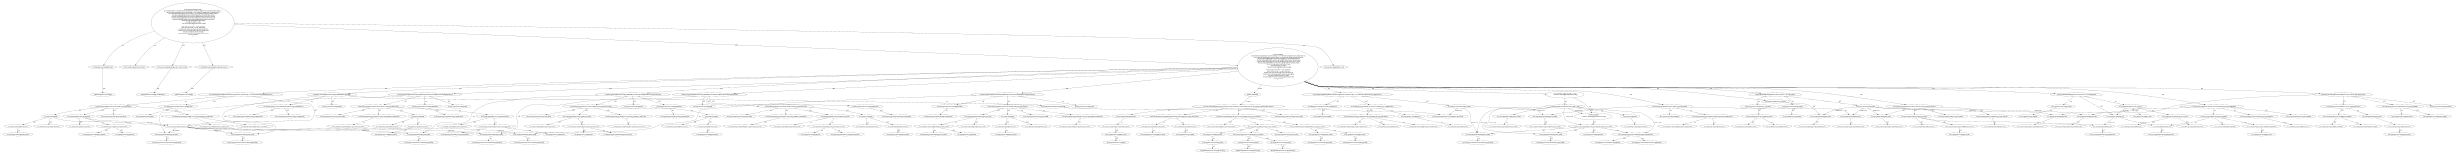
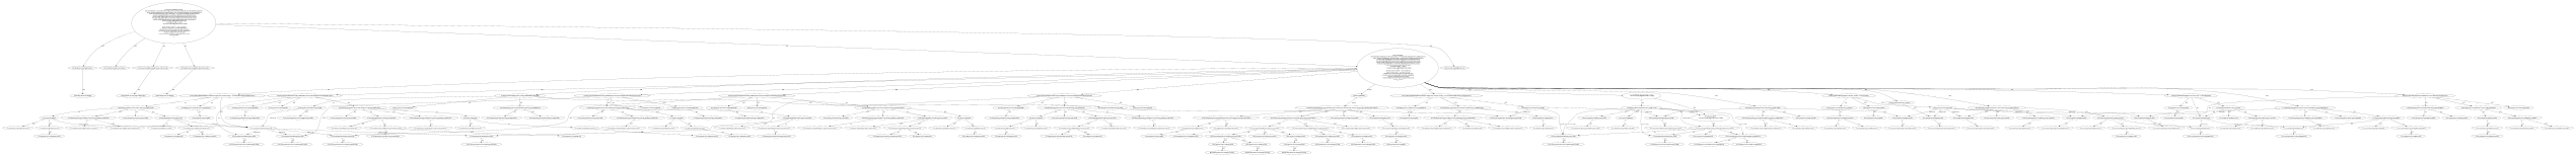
  digraph {
    fontname="Noto Serif"
    node [fontname="Noto Serif" shape=ellipse]
    edge [fontname="Noto Serif"]
    n1 [label="3:CtTypeReferenceImpl@Checker"]
    n2 [label="3:CtPackageReferenceImpl@"]
    n3 [label="3:CtVirtualElement@createChecker"]
    n4 [label="3:CtParameterImpl@Configuration aFilterConfig"]
    n5 [label="3:CtTypeReferenceImpl@Configuration"]
    n6 [label="3:CtTypeReferenceImpl@CheckstyleException"]
    n7 [label="3:CtPackageReferenceImpl@"]
    n8 [label="4:CtTypeReferenceImpl@DefaultConfiguration"]
    n9 [label="4:CtPackageReferenceImpl@"]
    n10 [label="4:CtExecutableReferenceImpl@DefaultConfiguration(java.lang.String)"]
    n11 [label="4:CtTypeReferenceImpl@DefaultConfiguration"]
    n12 [label="4:CtTypeReferenceImpl@DefaultConfiguration"]
    n13 [label="4:CtTypeReferenceImpl@String"]
    n14 [label="4:CtLiteralImpl@\"configuration\""]
    n15 [label="4:CtTypeReferenceImpl@String"]
    n16 [label="4:CtConstructorCallImpl@new DefaultConfiguration(\"configuration\")"]
    n17 [label="4:CtVirtualElement@checkerConfig"]
    n18 [label="12:CtVariableReadImpl@checkerConfig"]
    n19 [label="18:CtVariableReadImpl@checkerConfig"]
    n20 [label="10:CtLocalVariableReferenceImpl@checkerConfig"]
    n21 [label="10:CtVariableReadImpl@checkerConfig"]
    n22 [label="12:CtLocalVariableReferenceImpl@checkerConfig"]
    n23 [label="18:CtLocalVariableReferenceImpl@checkerConfig"]
    n24 [label="4:CtLocalVariableImpl@final DefaultConfiguration checkerConfig = new DefaultConfiguration(\"configuration\")"]
    n25 [label="5:CtTypeReferenceImpl@DefaultConfiguration"]
    n26 [label="5:CtPackageReferenceImpl@"]
    n27 [label="5:CtExecutableReferenceImpl@createCheckConfig(java.lang.Class)"]
    n28 [label="5:CtTypeReferenceImpl@DefaultConfiguration"]
    n29 [label="5:CtTypeReferenceImpl@Class<TreeWalker>"]
    n30 [label="5:CtVirtualElement@createCheckConfig"]
    n31 [label="5:CtTypeAccessImpl@PlaceHold"]
    n32 [label="5:CtTypeReferenceImpl@PlaceHold"]
    n33 [label="5:CtThisAccessImpl@"]
    n34 [label="5:CtTypeReferenceImpl@PlaceHold"]
    n35 [label="2:CtVirtualElement@checksConfig"]
    n36 [label="6:CtVariableReadImpl@checksConfig"]
    n37 [label="7:CtVariableReadImpl@checksConfig"]
    n38 [label="8:CtVariableReadImpl@checksConfig"]
    n39 [label="9:CtVariableReadImpl@checksConfig"]
    n40 [label="10:CtVariableReadImpl@checksConfig"]
    n41 [label="5:CtFieldReferenceImpl@TreeWalker.class"]
    n42 [label="5:CtTypeReferenceImpl@TreeWalker"]
    n43 [label="5:CtTypeReferenceImpl@Class"]
    n44 [label="5:CtFieldReadImpl@TreeWalker.class"]
    n45 [label="5:CtTypeAccessImpl@TreeWalker"]
    n46 [label="5:CtInvocationImpl@createCheckConfig(TreeWalker.class)"]
    n47 [label="6:CtLocalVariableReferenceImpl@checksConfig"]
    n48 [label="7:CtLocalVariableReferenceImpl@checksConfig"]
    n49 [label="8:CtLocalVariableReferenceImpl@checksConfig"]
    n50 [label="9:CtLocalVariableReferenceImpl@checksConfig"]
    n51 [label="10:CtLocalVariableReferenceImpl@checksConfig"]
    n52 [label="5:CtLocalVariableImpl@final DefaultConfiguration checksConfig = createCheckConfig(TreeWalker.class)"]
    n53 [label="6:CtExecutableReferenceImpl@addChild()"]
    n54 [label="6:CtTypeReferenceImpl@DefaultConfiguration"]
    n55 [label="6:CtVirtualElement@addChild"]
    n56 [label="6:CtExecutableReferenceImpl@createCheckConfig(java.lang.Class)"]
    n57 [label="6:CtTypeReferenceImpl@Class<FileContentsHolder>"]
    n58 [label="6:CtVirtualElement@createCheckConfig"]
    n59 [label="6:CtTypeAccessImpl@PlaceHold"]
    n60 [label="6:CtTypeReferenceImpl@PlaceHold"]
    n61 [label="6:CtThisAccessImpl@"]
    n62 [label="6:CtTypeReferenceImpl@PlaceHold"]
    n63 [label="6:CtFieldReferenceImpl@FileContentsHolder.class"]
    n64 [label="6:CtTypeReferenceImpl@FileContentsHolder"]
    n65 [label="6:CtTypeReferenceImpl@Class"]
    n66 [label="6:CtFieldReadImpl@FileContentsHolder.class"]
    n67 [label="6:CtTypeAccessImpl@FileContentsHolder"]
    n68 [label="6:CtInvocationImpl@createCheckConfig(FileContentsHolder.class)"]
    n69 [label="6:CtInvocationImpl@checksConfig.addChild(createCheckConfig(FileContentsHolder.class))"]
    n70 [label="7:CtExecutableReferenceImpl@addChild()"]
    n71 [label="7:CtTypeReferenceImpl@DefaultConfiguration"]
    n72 [label="7:CtVirtualElement@addChild"]
    n73 [label="7:CtExecutableReferenceImpl@createCheckConfig(java.lang.Class)"]
    n74 [label="7:CtTypeReferenceImpl@Class<MemberNameCheck>"]
    n75 [label="7:CtVirtualElement@createCheckConfig"]
    n76 [label="7:CtTypeAccessImpl@PlaceHold"]
    n77 [label="7:CtTypeReferenceImpl@PlaceHold"]
    n78 [label="7:CtThisAccessImpl@"]
    n79 [label="7:CtTypeReferenceImpl@PlaceHold"]
    n80 [label="7:CtFieldReferenceImpl@MemberNameCheck.class"]
    n81 [label="7:CtTypeReferenceImpl@MemberNameCheck"]
-   n82 [label="7:CtTypeReferenceImpl@Class"]
    n83 [label="7:CtFieldReadImpl@MemberNameCheck.class"]
    n84 [label="7:CtTypeAccessImpl@MemberNameCheck"]
    n85 [label="7:CtInvocationImpl@createCheckConfig(MemberNameCheck.class)"]
    n86 [label="7:CtInvocationImpl@checksConfig.addChild(createCheckConfig(MemberNameCheck.class))"]
    n87 [label="8:CtExecutableReferenceImpl@addChild()"]
    n88 [label="8:CtTypeReferenceImpl@DefaultConfiguration"]
    n89 [label="8:CtVirtualElement@addChild"]
    n90 [label="8:CtExecutableReferenceImpl@createCheckConfig(java.lang.Class)"]
    n91 [label="8:CtTypeReferenceImpl@Class<ConstantNameCheck>"]
    n92 [label="8:CtVirtualElement@createCheckConfig"]
    n93 [label="8:CtTypeAccessImpl@PlaceHold"]
    n94 [label="8:CtTypeReferenceImpl@PlaceHold"]
    n95 [label="8:CtThisAccessImpl@"]
    n96 [label="8:CtTypeReferenceImpl@PlaceHold"]
    n97 [label="8:CtFieldReferenceImpl@ConstantNameCheck.class"]
    n98 [label="8:CtTypeReferenceImpl@ConstantNameCheck"]
    n99 [label="8:CtTypeReferenceImpl@Class"]
    n100 [label="8:CtFieldReadImpl@ConstantNameCheck.class"]
    n101 [label="8:CtTypeAccessImpl@ConstantNameCheck"]
    n102 [label="8:CtInvocationImpl@createCheckConfig(ConstantNameCheck.class)"]
    n103 [label="8:CtInvocationImpl@checksConfig.addChild(createCheckConfig(ConstantNameCheck.class))"]
    n104 [label="9:CtExecutableReferenceImpl@addChild()"]
    n105 [label="9:CtTypeReferenceImpl@DefaultConfiguration"]
    n106 [label="9:CtVirtualElement@addChild"]
    n107 [label="9:CtExecutableReferenceImpl@createCheckConfig(java.lang.Class)"]
    n108 [label="9:CtTypeReferenceImpl@Class<IllegalCatchCheck>"]
    n109 [label="9:CtVirtualElement@createCheckConfig"]
    n110 [label="9:CtTypeAccessImpl@PlaceHold"]
    n111 [label="9:CtTypeReferenceImpl@PlaceHold"]
    n112 [label="9:CtThisAccessImpl@"]
    n113 [label="9:CtTypeReferenceImpl@PlaceHold"]
    n114 [label="9:CtFieldReferenceImpl@IllegalCatchCheck.class"]
    n115 [label="9:CtTypeReferenceImpl@IllegalCatchCheck"]
    n116 [label="9:CtTypeReferenceImpl@Class"]
    n117 [label="9:CtFieldReadImpl@IllegalCatchCheck.class"]
    n118 [label="9:CtTypeAccessImpl@IllegalCatchCheck"]
    n119 [label="9:CtInvocationImpl@createCheckConfig(IllegalCatchCheck.class)"]
    n120 [label="9:CtInvocationImpl@checksConfig.addChild(createCheckConfig(IllegalCatchCheck.class))"]
    n121 [label="10:CtExecutableReferenceImpl@addChild(DefaultConfiguration)"]
    n122 [label="10:CtTypeReferenceImpl@DefaultConfiguration"]
    n123 [label="10:CtTypeReferenceImpl@DefaultConfiguration"]
    n124 [label="10:CtVirtualElement@addChild"]
    n125 [label="10:CtInvocationImpl@checkerConfig.addChild(checksConfig)"]
    n126 [label="11:CtVariableReadImpl@aFilterConfig"]
    n127 [label="11:CtParameterReferenceImpl@aFilterConfig"]
    n128 [label="11:CtLiteralImpl@null"]
    n129 [label="11:CtTypeReferenceImpl@<nulltype>"]
    n130 [label="11:CtBinaryOperatorImpl@aFilterConfig != null"]
    n131 [label="12:CtExecutableReferenceImpl@addChild(Configuration)"]
    n132 [label="12:CtVariableReadImpl@aFilterConfig"]
    n133 [label="12:CtInvocationImpl@checkerConfig.addChild(aFilterConfig)"]
    n134 [label="11:CtBlockImpl@\{\n    checkerConfig.addChild(aFilterConfig);\n\}"]
    n135 [label="12:CtTypeReferenceImpl@DefaultConfiguration"]
    n136 [label="12:CtTypeReferenceImpl@Configuration"]
    n137 [label="12:CtParameterReferenceImpl@aFilterConfig"]
    n138 [label="12:CtVirtualElement@addChild"]
    n139 [label="11:CtIfImpl@if (aFilterConfig != null) \{\n    checkerConfig.addChild(aFilterConfig);\n\}"]
    n140 [label="14:CtTypeReferenceImpl@Checker"]
    n141 [label="14:CtPackageReferenceImpl@"]
    n142 [label="14:CtExecutableReferenceImpl@Checker()"]
    n143 [label="14:CtTypeReferenceImpl@Checker"]
    n144 [label="14:CtTypeReferenceImpl@Checker"]
    n145 [label="14:CtConstructorCallImpl@new Checker()"]
    n146 [label="14:CtVirtualElement@checker"]
    n147 [label="16:CtVariableReadImpl@checker"]
    n148 [label="17:CtVariableReadImpl@checker"]
    n149 [label="18:CtVariableReadImpl@checker"]
    n150 [label="19:CtVariableReadImpl@checker"]
    n151 [label="20:CtVariableReadImpl@checker"]
    n152 [label="16:CtLocalVariableReferenceImpl@checker"]
    n153 [label="17:CtLocalVariableReferenceImpl@checker"]
    n154 [label="18:CtLocalVariableReferenceImpl@checker"]
    n155 [label="19:CtLocalVariableReferenceImpl@checker"]
    n156 [label="20:CtLocalVariableReferenceImpl@checker"]
    n157 [label="14:CtLocalVariableImpl@final Checker checker = new Checker()"]
    n158 [label="15:CtTypeReferenceImpl@Locale"]
    n159 [label="15:CtPackageReferenceImpl@"]
    n160 [label="15:CtFieldReferenceImpl@Locale.ENGLISH"]
    n161 [label="15:CtTypeReferenceImpl@Locale"]
    n162 [label="15:CtTypeReferenceImpl@PlaceHold"]
    n163 [label="15:CtFieldReadImpl@Locale.ENGLISH"]
    n164 [label="15:CtTypeAccessImpl@Locale"]
    n165 [label="15:CtVirtualElement@locale"]
    n166 [label="16:CtVariableReadImpl@locale"]
    n167 [label="17:CtVariableReadImpl@locale"]
    n168 [label="16:CtLocalVariableReferenceImpl@locale"]
    n169 [label="17:CtLocalVariableReferenceImpl@locale"]
    n170 [label="15:CtLocalVariableImpl@final Locale locale = Locale.ENGLISH"]
    n171 [label="16:CtExecutableReferenceImpl@setLocaleCountry()"]
    n172 [label="16:CtTypeReferenceImpl@Checker"]
    n173 [label="16:CtVirtualElement@setLocaleCountry"]
    n174 [label="16:CtExecutableReferenceImpl@getCountry()"]
    n175 [label="16:CtTypeReferenceImpl@Locale"]
    n176 [label="16:CtVirtualElement@getCountry"]
    n177 [label="16:CtInvocationImpl@locale.getCountry()"]
    n178 [label="16:CtInvocationImpl@checker.setLocaleCountry(locale.getCountry())"]
    n179 [label="17:CtExecutableReferenceImpl@setLocaleLanguage()"]
    n180 [label="17:CtTypeReferenceImpl@Checker"]
    n181 [label="17:CtVirtualElement@setLocaleLanguage"]
    n182 [label="17:CtExecutableReferenceImpl@getLanguage()"]
    n183 [label="17:CtTypeReferenceImpl@Locale"]
    n184 [label="17:CtVirtualElement@getLanguage"]
    n185 [label="17:CtInvocationImpl@locale.getLanguage()"]
    n186 [label="17:CtInvocationImpl@checker.setLocaleLanguage(locale.getLanguage())"]
    n187 [label="18:CtExecutableReferenceImpl@configure(DefaultConfiguration)"]
    n188 [label="18:CtTypeReferenceImpl@Checker"]
    n189 [label="18:CtTypeReferenceImpl@DefaultConfiguration"]
    n190 [label="18:CtVirtualElement@configure"]
    n191 [label="18:CtInvocationImpl@checker.configure(checkerConfig)"]
    n192 [label="19:CtExecutableReferenceImpl@addListener(BriefLogger)"]
    n193 [label="19:CtTypeReferenceImpl@Checker"]
    n194 [label="19:CtTypeReferenceImpl@BriefLogger"]
    n195 [label="19:CtVirtualElement@addListener"]
    n196 [label="19:CtExecutableReferenceImpl@BriefLogger()"]
    n197 [label="19:CtTypeReferenceImpl@BriefLogger"]
    n198 [label="19:CtTypeReferenceImpl@BriefLogger"]
    n199 [label="19:CtFieldReferenceImpl@mStream"]
    n200 [label="19:CtTypeReferenceImpl@PlaceHold"]
    n201 [label="19:CtFieldReadImpl@mStream"]
    n202 [label="19:CtConstructorCallImpl@new BriefLogger(mStream)"]
    n203 [label="19:CtInvocationImpl@checker.addListener(new BriefLogger(mStream))"]
    n204 [label="20:CtReturnImpl@return checker"]
    n205 [label="3:CtBlockImpl@\{\n    final DefaultConfiguration checkerConfig = new DefaultConfiguration(\"configuration\");\n    final DefaultConfiguration checksConfig = createCheckConfig(TreeWalker.class);\n    checksConfig.addChild(createCheckConfig(FileContentsHolder.class));\n    checksConfig.addChild(createCheckConfig(MemberNameCheck.class));\n    checksConfig.addChild(createCheckConfig(ConstantNameCheck.class));\n    checksConfig.addChild(createCheckConfig(IllegalCatchCheck.class));\n    checkerConfig.addChild(checksConfig);\n    if (aFilterConfig != null) \{\n        checkerConfig.addChild(aFilterConfig);\n    \}\n    final Checker checker = new Checker();\n    final Locale locale = Locale.ENGLISH;\n    checker.setLocaleCountry(locale.getCountry());\n    checker.setLocaleLanguage(locale.getLanguage());\n    checker.configure(checkerConfig);\n    checker.addListener(new BriefLogger(mStream));\n    return checker;\n\}"]
    n206 [label="18:Insert@INSERT"]
    n207 [label="18:CtInvocationImpl@checker.setModuleClassLoader(java.lang.Thread.currentThread().getContextClassLoader())"]
    n208 [label="3:CtMethodImpl@@Override\nprotected Checker createChecker(Configuration aFilterConfig) throws CheckstyleException \{\n    final DefaultConfiguration checkerConfig = new DefaultConfiguration(\"configuration\");\n    final DefaultConfiguration checksConfig = createCheckConfig(TreeWalker.class);\n    checksConfig.addChild(createCheckConfig(FileContentsHolder.class));\n    checksConfig.addChild(createCheckConfig(MemberNameCheck.class));\n    checksConfig.addChild(createCheckConfig(ConstantNameCheck.class));\n    checksConfig.addChild(createCheckConfig(IllegalCatchCheck.class));\n    checkerConfig.addChild(checksConfig);\n    if (aFilterConfig != null) \{\n        checkerConfig.addChild(aFilterConfig);\n    \}\n    final Checker checker = new Checker();\n    final Locale locale = Locale.ENGLISH;\n    checker.setLocaleCountry(locale.getCountry());\n    checker.setLocaleLanguage(locale.getLanguage());\n    checker.configure(checkerConfig);\n    checker.addListener(new BriefLogger(mStream));\n    return checker;\n\}"]
    n209 [label="2:CtAnnotationImpl@@Override"]
    n210 [label="18:CtVariableReadImpl@checker"]
    n211 [label="18:CtExecutableReferenceImpl@setModuleClassLoader(java.lang.ClassLoader)"]
    n212 [label="18:CtInvocationImpl@Thread.currentThread().getContextClassLoader()"]
    n213 [label="18:CtVirtualElement@setModuleClassLoader"]
    n214 [label="18:CtPackageReferenceImpl@"]
    n215 [label="18:CtTypeReferenceImpl@Checker"]
    n216 [label="18:CtLocalVariableReferenceImpl@checker"]
    n217 [label="18:CtPackageReferenceImpl@"]
    n218 [label="18:CtTypeReferenceImpl@Checker"]
    n219 [label="18:CtPackageReferenceImpl@java.lang"]
    n220 [label="18:CtTypeReferenceImpl@ClassLoader"]
    n221 [label="18:CtPackageReferenceImpl@java.lang"]
    n222 [label="18:CtTypeReferenceImpl@Thread"]
    n223 [label="18:CtTypeAccessImpl@Thread"]
    n224 [label="18:CtPackageReferenceImpl@java.lang"]
    n225 [label="18:CtTypeReferenceImpl@Thread"]
    n226 [label="18:CtPackageReferenceImpl@java.lang"]
    n227 [label="18:CtTypeReferenceImpl@Thread"]
    n228 [label="18:CtExecutableReferenceImpl@currentThread()"]
    n229 [label="18:CtInvocationImpl@Thread.currentThread()"]
    n230 [label="18:CtVirtualElement@currentThread"]
    n231 [label="18:CtPackageReferenceImpl@java.lang"]
    n232 [label="18:CtTypeReferenceImpl@Thread"]
    n233 [label="18:CtPackageReferenceImpl@java.lang"]
    n234 [label="18:CtTypeReferenceImpl@ClassLoader"]
    n235 [label="18:CtExecutableReferenceImpl@getContextClassLoader()"]
    n236 [label="18:CtVirtualElement@getContextClassLoader"]
    n1 -> n2 [label=AST]
    n4 -> n5 [label=AST]
    n6 -> n7 [label=AST]
    n8 -> n9 [label=AST]
    n10 -> n11 [label=AST]
    n10 -> n12 [label=AST]
    n10 -> n13 [label=AST]
    n14 -> n15 [label=AST]
    n16 -> n10 [label=AST]
    n16 -> n14 [label=AST]
    n17 -> n18 [label="Define-Use"]
    n17 -> n19 [label="Define-Use"]
    n17 -> n20 [label="Define-Use"]
    n18 -> n22 [label=AST]
    n19 -> n23 [label=AST]
    n21 -> n20 [label=AST]
    n24 -> n8 [label=AST]
    n24 -> n16 [label=AST]
    n24 -> n17 [label=AST]
    n25 -> n26 [label=AST]
    n27 -> n28 [label=AST]
    n27 -> n29 [label=AST]
    n31 -> n32 [label=AST]
    n33 -> n31 [label=AST]
    n33 -> n34 [label=AST]
    n33 -> n35 [label="Data Dep"]
    n35 -> n36 [label="Define-Use"]
    n35 -> n37 [label="Define-Use"]
    n35 -> n38 [label="Define-Use"]
    n35 -> n39 [label="Define-Use"]
-   n35 -> n40 [label="Define-Use"]
+   n40 -> n35 [label="Define-Use"]
    n36 -> n47 [label=AST]
    n37 -> n48 [label=AST]
    n38 -> n49 [label=AST]
    n39 -> n50 [label=AST]
    n40 -> n51 [label=AST]
    n41 -> n42 [label=AST]
    n41 -> n43 [label=AST]
    n44 -> n35 [label="Data Dep"]
    n44 -> n41 [label=AST]
    n44 -> n45 [label=AST]
    n46 -> n27 [label=AST]
    n46 -> n30 [label=AST]
    n46 -> n33 [label=AST]
    n46 -> n44 [label=AST]
    n52 -> n25 [label=AST]
    n52 -> n35 [label=AST]
    n52 -> n46 [label=AST]
    n53 -> n54 [label=AST]
    n56 -> n57 [label=AST]
    n59 -> n60 [label=AST]
    n61 -> n59 [label=AST]
    n61 -> n62 [label=AST]
    n63 -> n64 [label=AST]
    n63 -> n65 [label=AST]
    n66 -> n63 [label=AST]
    n66 -> n67 [label=AST]
    n68 -> n56 [label=AST]
    n68 -> n58 [label=AST]
    n68 -> n61 [label=AST]
    n68 -> n66 [label=AST]
    n69 -> n36 [label=AST]
    n69 -> n53 [label=AST]
    n69 -> n55 [label=AST]
    n69 -> n68 [label=AST]
    n70 -> n71 [label=AST]
    n73 -> n74 [label=AST]
    n76 -> n77 [label=AST]
    n78 -> n76 [label=AST]
    n78 -> n79 [label=AST]
    n80 -> n81 [label=AST]
-   n80 -> n82 [label=AST]
    n83 -> n80 [label=AST]
    n83 -> n84 [label=AST]
    n85 -> n73 [label=AST]
    n85 -> n75 [label=AST]
    n85 -> n78 [label=AST]
    n85 -> n83 [label=AST]
    n86 -> n37 [label=AST]
    n86 -> n70 [label=AST]
    n86 -> n72 [label=AST]
    n86 -> n85 [label=AST]
    n87 -> n88 [label=AST]
    n90 -> n91 [label=AST]
    n93 -> n94 [label=AST]
    n95 -> n93 [label=AST]
    n95 -> n96 [label=AST]
    n97 -> n98 [label=AST]
    n97 -> n99 [label=AST]
    n100 -> n97 [label=AST]
    n100 -> n101 [label=AST]
    n102 -> n90 [label=AST]
    n102 -> n92 [label=AST]
    n102 -> n95 [label=AST]
    n102 -> n100 [label=AST]
    n103 -> n38 [label=AST]
    n103 -> n87 [label=AST]
    n103 -> n89 [label=AST]
    n103 -> n102 [label=AST]
    n104 -> n105 [label=AST]
    n107 -> n108 [label=AST]
    n110 -> n111 [label=AST]
    n112 -> n110 [label=AST]
    n112 -> n113 [label=AST]
    n114 -> n115 [label=AST]
    n114 -> n116 [label=AST]
    n117 -> n114 [label=AST]
    n117 -> n118 [label=AST]
    n119 -> n107 [label=AST]
    n119 -> n109 [label=AST]
    n119 -> n112 [label=AST]
    n119 -> n117 [label=AST]
    n120 -> n39 [label=AST]
    n120 -> n104 [label=AST]
    n120 -> n106 [label=AST]
    n120 -> n119 [label=AST]
    n121 -> n122 [label=AST]
    n121 -> n123 [label=AST]
    n125 -> n21 [label=AST]
    n125 -> n40 [label=AST]
    n125 -> n121 [label=AST]
    n125 -> n124 [label=AST]
    n126 -> n127 [label=AST]
    n128 -> n129 [label=AST]
    n130 -> n18 [label="Control Dep"]
    n130 -> n126 [label=AST]
    n130 -> n128 [label=AST]
    n130 -> n131 [label="Control Dep"]
    n130 -> n132 [label="Control Dep"]
    n130 -> n133 [label="Control Dep"]
    n130 -> n134 [label="Control Dep"]
    n131 -> n135 [label=AST]
    n131 -> n136 [label=AST]
    n132 -> n137 [label=AST]
    n133 -> n18 [label=AST]
    n133 -> n131 [label=AST]
    n133 -> n132 [label=AST]
    n133 -> n138 [label=AST]
    n134 -> n133 [label=AST]
    n139 -> n130 [label=AST]
    n139 -> n134 [label=AST]
    n140 -> n141 [label=AST]
    n142 -> n143 [label=AST]
    n142 -> n144 [label=AST]
    n145 -> n142 [label=AST]
    n146 -> n147 [label="Define-Use"]
    n146 -> n148 [label="Define-Use"]
    n146 -> n149 [label="Define-Use"]
    n146 -> n150 [label="Define-Use"]
    n146 -> n151 [label="Define-Use"]
    n147 -> n152 [label=AST]
    n148 -> n153 [label=AST]
    n149 -> n154 [label=AST]
    n150 -> n155 [label=AST]
    n151 -> n156 [label=AST]
    n157 -> n140 [label=AST]
    n157 -> n145 [label=AST]
    n157 -> n146 [label=AST]
    n158 -> n159 [label=AST]
    n160 -> n161 [label=AST]
    n160 -> n162 [label=AST]
    n163 -> n160 [label=AST]
    n163 -> n164 [label=AST]
    n163 -> n165 [label="Data Dep"]
    n165 -> n166 [label="Define-Use"]
    n165 -> n167 [label="Define-Use"]
    n166 -> n168 [label=AST]
    n167 -> n169 [label=AST]
    n170 -> n158 [label=AST]
    n170 -> n163 [label=AST]
    n170 -> n165 [label=AST]
    n171 -> n172 [label=AST]
    n174 -> n175 [label=AST]
    n177 -> n166 [label=AST]
    n177 -> n174 [label=AST]
    n177 -> n176 [label=AST]
    n178 -> n147 [label=AST]
    n178 -> n171 [label=AST]
    n178 -> n173 [label=AST]
    n178 -> n177 [label=AST]
    n179 -> n180 [label=Action]
    n182 -> n183 [label=AST]
    n185 -> n167 [label=AST]
    n185 -> n182 [label=AST]
    n185 -> n184 [label=AST]
    n186 -> n148 [label=AST]
    n186 -> n179 [label=AST]
    n186 -> n181 [label=AST]
    n186 -> n185 [label=AST]
    n187 -> n188 [label=AST]
    n187 -> n189 [label=AST]
    n191 -> n19 [label=AST]
    n191 -> n149 [label=AST]
    n191 -> n187 [label=AST]
    n191 -> n190 [label=AST]
    n192 -> n193 [label=AST]
    n192 -> n194 [label=AST]
    n196 -> n197 [label=AST]
    n196 -> n198 [label=AST]
    n199 -> n200 [label=AST]
    n201 -> n199 [label=AST]
    n202 -> n196 [label=AST]
    n202 -> n201 [label=AST]
    n203 -> n150 [label=AST]
    n203 -> n192 [label=AST]
    n203 -> n195 [label=AST]
    n203 -> n202 [label=AST]
    n204 -> n151 [label=AST]
    n205 -> n24 [label=AST]
    n205 -> n52 [label=AST]
    n205 -> n69 [label=AST]
    n205 -> n86 [label=AST]
    n205 -> n103 [label=AST]
    n205 -> n120 [label=AST]
    n205 -> n125 [label=AST]
    n205 -> n139 [label=AST]
    n205 -> n157 [label=AST]
    n205 -> n170 [label=AST]
    n205 -> n178 [label=AST]
    n205 -> n186 [label=AST]
    n205 -> n191 [label=AST]
    n205 -> n203 [label=AST]
    n205 -> n204 [label=AST]
    n205 -> n206 [label=Action]
    n206 -> n207 [label=Action]
    n207 -> n210 [label=AST]
    n207 -> n211 [label=AST]
    n207 -> n212 [label=AST]
    n207 -> n213 [label=AST]
    n208 -> n1 [label=AST]
    n208 -> n3 [label=AST]
    n208 -> n4 [label=AST]
    n208 -> n6 [label=AST]
    n208 -> n205 [label=AST]
    n208 -> n209 [label=AST]
    n210 -> n216 [label=AST]
    n211 -> n218 [label=AST]
    n211 -> n220 [label=AST]
    n212 -> n229 [label=AST]
    n212 -> n235 [label=AST]
    n212 -> n236 [label=AST]
    n215 -> n214 [label=AST]
    n216 -> n215 [label=AST]
    n218 -> n217 [label=AST]
    n220 -> n219 [label=AST]
    n222 -> n221 [label=AST]
    n223 -> n222 [label=AST]
    n225 -> n224 [label=AST]
    n227 -> n226 [label=AST]
    n228 -> n225 [label=AST]
    n228 -> n227 [label=AST]
    n229 -> n223 [label=AST]
    n229 -> n228 [label=AST]
    n229 -> n230 [label=AST]
    n232 -> n231 [label=AST]
    n234 -> n233 [label=AST]
    n235 -> n232 [label=AST]
    n235 -> n234 [label=AST]
  }
